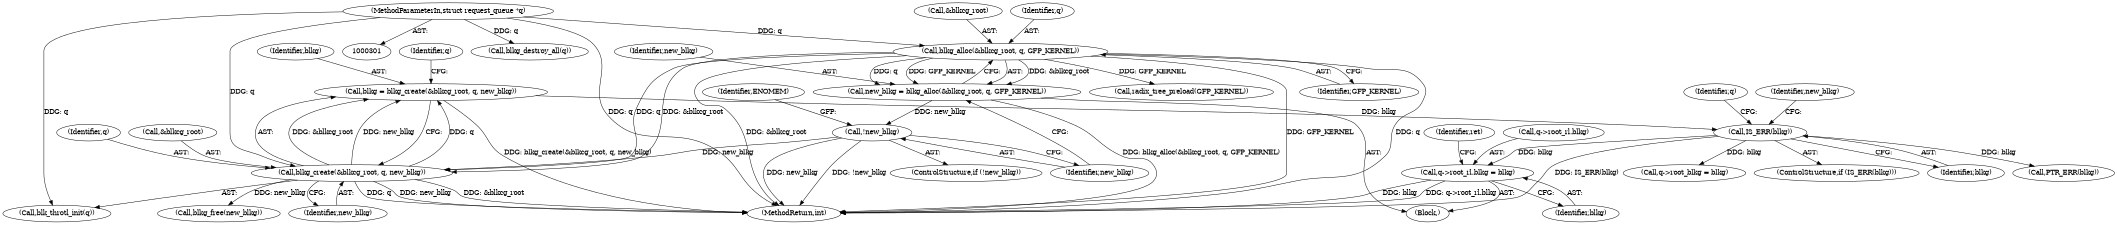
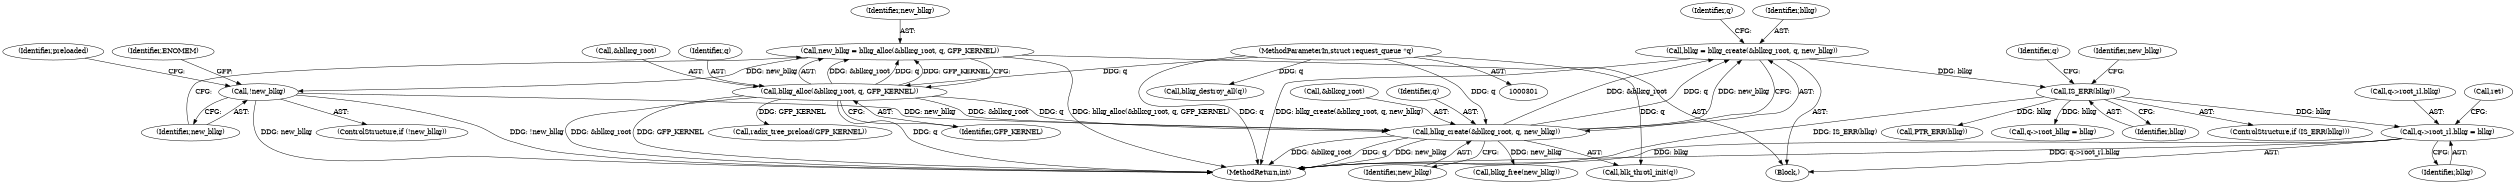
  digraph {
    n1 [label="(Call,q->root_rl.blkg = blkg)"]
    n2 [label="(MethodReturn,int)"]
    n3 [label="(Identifier,blkg)"]
    n4 [label="(Block,)"]
    n5 [label="(Call,IS_ERR(blkg))"]
    n6 [label="(Call,q->root_blkg = blkg)"]
    n7 [label="(ControlStructure,if (IS_ERR(blkg)))"]
    n8 [label="(Identifier,blkg)"]
    n9 [label="(Call,PTR_ERR(blkg))"]
    n10 [label="(Call,blkg = blkg_create(&blkcg_root, q, new_blkg))"]
    n11 [label="(Call,blkg_create(&blkcg_root, q, new_blkg))"]
    n12 [label="(Identifier,new_blkg)"]
    n13 [label="(Call,blkg_free(new_blkg))"]
    n14 [label="(Call,blk_throtl_init(q))"]
    n15 [label="(Call,blkg_alloc(&blkcg_root, q, GFP_KERNEL))"]
    n16 [label="(Call,new_blkg = blkg_alloc(&blkcg_root, q, GFP_KERNEL))"]
    n17 [label="(Call,radix_tree_preload(GFP_KERNEL))"]
    n18 [label="(Identifier,GFP_KERNEL)"]
    n19 [label="(Call,!new_blkg)"]
    n20 [label="(MethodParameterIn,struct request_queue *q)"]
    n21 [label="(Call,blkg_destroy_all(q))"]
    n22 [label=1000301]
    n23 [label="(ControlStructure,if (!new_blkg))"]
    n24 [label="(Identifier,new_blkg)"]
    n25 [label="(Call,q->root_rl.blkg)"]
-   n26 [label="(Identifier,ret)"]
+   n26 [label="(Call,ret)"]
    n27 [label="(Call,&blkcg_root)"]
    n28 [label="(Identifier,q)"]
    n29 [label="(Identifier,ENOMEM)"]
    n30 [label="(Identifier,q)"]
    n31 [label="(Call,&blkcg_root)"]
    n32 [label="(Identifier,q)"]
    n33 [label="(Identifier,new_blkg)"]
    n34 [label="(Identifier,blkg)"]
+   n35 [label="(Identifier,preloaded)"]
    n36 [label="(Identifier,new_blkg)"]
    n37 [label="(Identifier,q)"]
    n1 -> n2 [label="DDG: blkg"]
    n1 -> n2 [label="DDG: q->root_rl.blkg"]
    n1 -> n3 [label="CFG: "]
    n1 -> n4 [label="AST: "]
    n3 -> n1 [label="AST: "]
    n5 -> n1 [label="DDG: blkg"]
    n5 -> n2 [label="DDG: IS_ERR(blkg)"]
    n5 -> n6 [label="DDG: blkg"]
    n5 -> n7 [label="AST: "]
    n5 -> n8 [label="CFG: "]
    n5 -> n9 [label="DDG: blkg"]
    n8 -> n5 [label="AST: "]
    n10 -> n2 [label="DDG: blkg_create(&blkcg_root, q, new_blkg)"]
+   n10 -> n4 [label="AST: "]
    n10 -> n5 [label="DDG: blkg"]
    n10 -> n11 [label="CFG: "]
    n11 -> n2 [label="DDG: &blkcg_root"]
    n11 -> n2 [label="DDG: q"]
    n11 -> n2 [label="DDG: new_blkg"]
    n11 -> n10 [label="AST: "]
    n11 -> n10 [label="DDG: &blkcg_root"]
    n11 -> n10 [label="DDG: q"]
    n11 -> n10 [label="DDG: new_blkg"]
    n11 -> n12 [label="CFG: "]
    n11 -> n13 [label="DDG: new_blkg"]
    n11 -> n14 [label="AST: "]
    n12 -> n11 [label="AST: "]
    n15 -> n2 [label="DDG: GFP_KERNEL"]
    n15 -> n2 [label="DDG: q"]
    n15 -> n2 [label="DDG: &blkcg_root"]
    n15 -> n11 [label="DDG: &blkcg_root"]
    n15 -> n11 [label="DDG: q"]
    n15 -> n16 [label="AST: "]
    n15 -> n16 [label="DDG: &blkcg_root"]
    n15 -> n16 [label="DDG: q"]
    n15 -> n16 [label="DDG: GFP_KERNEL"]
    n15 -> n17 [label="DDG: GFP_KERNEL"]
    n15 -> n18 [label="CFG: "]
    n16 -> n2 [label="DDG: blkg_alloc(&blkcg_root, q, GFP_KERNEL)"]
    n16 -> n4 [label="AST: "]
    n16 -> n15 [label="CFG: "]
    n16 -> n19 [label="DDG: new_blkg"]
    n18 -> n15 [label="AST: "]
    n19 -> n2 [label="DDG: new_blkg"]
    n19 -> n2 [label="DDG: !new_blkg"]
    n19 -> n11 [label="DDG: new_blkg"]
    n19 -> n23 [label="AST: "]
    n19 -> n24 [label="CFG: "]
    n20 -> n2 [label="DDG: q"]
    n20 -> n11 [label="DDG: q"]
    n20 -> n14 [label="DDG: q"]
    n20 -> n15 [label="DDG: q"]
    n20 -> n21 [label="DDG: q"]
    n20 -> n22 [label="AST: "]
    n24 -> n16 [label="CFG: "]
    n24 -> n19 [label="AST: "]
    n25 -> n1 [label="AST: "]
    n26 -> n1 [label="CFG: "]
    n27 -> n11 [label="AST: "]
    n28 -> n10 [label="CFG: "]
    n29 -> n19 [label="GFP: "]
    n30 -> n5 [label="CFG: "]
    n31 -> n15 [label="AST: "]
    n32 -> n15 [label="AST: "]
    n33 -> n16 [label="AST: "]
    n34 -> n10 [label="AST: "]
+   n35 -> n19 [label="CFG: "]
    n36 -> n5 [label="CFG: "]
    n37 -> n11 [label="AST: "]
  }
